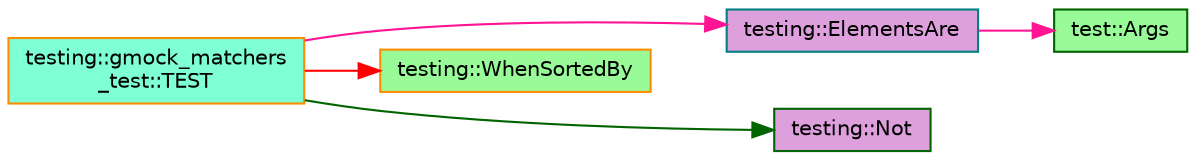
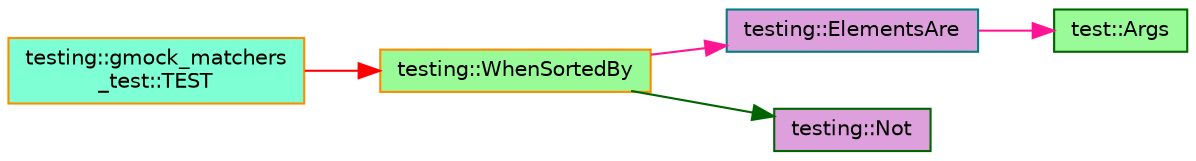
  digraph {
    rankdir=LR
    node [color=darkorange fillcolor=palegreen fontname=Helvetica fontsize=10 shape=record style=filled]
    edge [color=deeppink fontname=Helvetica fontsize=10 labelfontname=Helvetica labelfontsize=10 style=solid]
    n1 [fillcolor=aquamarine fontcolor=black height=0.2 label="testing::gmock_matchers\l_test::TEST" width=0.4]
    n2 [height=0.2 label="testing::WhenSortedBy" width=0.4]
    n3 [color=teal fillcolor=plum height=0.2 label="testing::ElementsAre" width=0.4]
    n4 [color=darkgreen fillcolor=plum height=0.2 label="testing::Not" width=0.4]
    n5 [color=darkgreen height=0.2 label="test::Args" width=0.4]
    n1 -> n2 [color=red]
-   n1 -> n3
-   n1 -> n4 [color=darkgreen]
+   n2 -> n3
+   n2 -> n4 [color=darkgreen]
    n3 -> n5
  }
